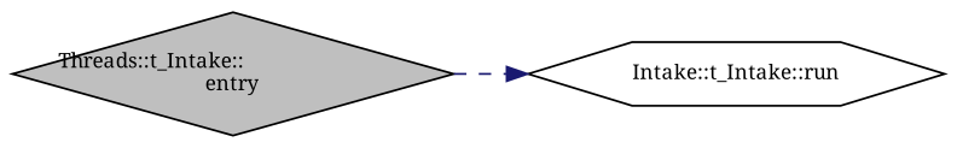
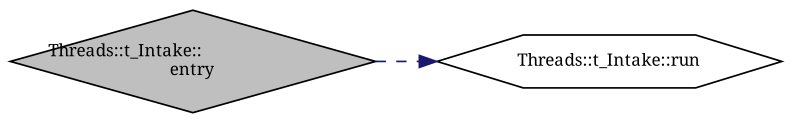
  digraph {
    rankdir=LR
    fontname="Noto Serif"
    node [color=black fontname="Noto Serif" fontsize=10 style=filled]
    n1 [fillcolor=grey75 fontcolor=black height=0.2 label="Threads::t_Intake::\lentry" shape=diamond width=0.4]
-   n2 [fillcolor=white height=0.2 label="Intake::t_Intake::run" shape=hexagon width=0.4]
+   n2 [fillcolor=white height=0.2 label="Threads::t_Intake::run" shape=hexagon width=0.4]
    n1 -> n2 [color=midnightblue fontname="Noto Serif" fontsize=10 labelfontname=Helvetica labelfontsize=10 style=dashed]
  }
